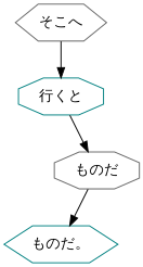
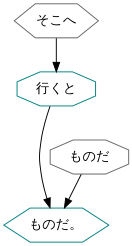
  digraph {
    fontname=Roboto
    node [color=teal fontname=Roboto shape=octagon]
    edge [color=black fontname=Roboto]
    n1 [label="行くと"]
    n2 [label="ものだ。" shape=hexagon]
    n3 [color=gray40 label="そこへ" shape=hexagon]
    n4 [color=gray40 label="ものだ"]
-   n1 -> n4
+   n1 -> n2
    n3 -> n1
    n4 -> n2
  }
